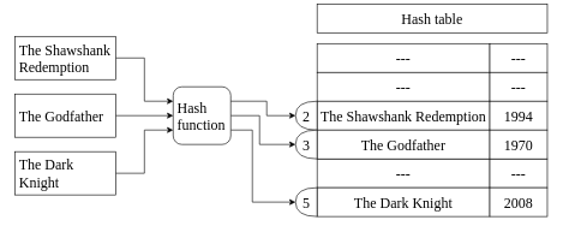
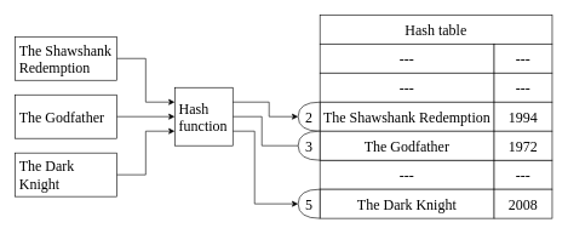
  <mxCell id="0" />
  <mxCell id="1" parent="0" />
- <mxCell id="2" style="edgeStyle=orthogonalEdgeStyle;rounded=0;orthogonalLoop=1;jettySize=auto;html=1;exitX=1;exitY=0.5;exitDx=0;exitDy=0;entryX=1;entryY=0.5;entryDx=0;entryDy=0;entryPerimeter=0;spacing=6;fontFamily=Garamond;fontSize=20;" parent="1" source="4" target="26" edge="1"><mxGeometry relative="1" as="geometry"><mxPoint x="400" y="200" as="targetPoint" /><Array as="points"><mxPoint x="360" y="160" /><mxPoint x="360" y="200" /></Array></mxGeometry></mxCell>
+ <mxCell id="2" style="edgeStyle=orthogonalEdgeStyle;rounded=0;orthogonalLoop=1;jettySize=auto;html=1;exitX=1;exitY=0.5;exitDx=0;exitDy=0;entryX=1;entryY=0.5;entryDx=0;entryDy=0;entryPerimeter=0;spacing=6;fontFamily=Garamond;fontSize=20;endArrow=none;" parent="1" source="4" target="26" edge="1"><mxGeometry relative="1" as="geometry"><mxPoint x="400" y="200" as="targetPoint" /><Array as="points"><mxPoint x="360" y="160" /><mxPoint x="360" y="200" /></Array></mxGeometry></mxCell>
  <mxCell id="3" style="edgeStyle=orthogonalEdgeStyle;rounded=0;orthogonalLoop=1;jettySize=auto;html=1;exitX=1;exitY=0.75;exitDx=0;exitDy=0;entryX=1;entryY=0.5;entryDx=0;entryDy=0;entryPerimeter=0;spacing=6;fontFamily=Garamond;fontSize=20;" parent="1" source="4" target="27" edge="1"><mxGeometry relative="1" as="geometry"><Array as="points"><mxPoint x="350" y="180" /><mxPoint x="350" y="280" /></Array><mxPoint x="400" y="280" as="targetPoint" /></mxGeometry></mxCell>
- <mxCell id="4" value="Hash&lt;br style=&quot;font-size: 20px;&quot;&gt;&lt;div style=&quot;font-size: 20px;&quot;&gt;&lt;span style=&quot;background-color: initial; font-size: 20px;&quot;&gt;function&lt;/span&gt;&lt;/div&gt;" style="html=1;align=left;spacingTop=0;spacingLeft=0;spacingRight=0;spacingBottom=0;spacing=6;fontSize=20;fontFamily=Garamond;rounded=1;" parent="1" vertex="1"><mxGeometry x="240" y="120" width="80" height="80" as="geometry" /></mxCell>
+ <mxCell id="4" value="Hash&lt;br style=&quot;font-size: 20px;&quot;&gt;&lt;div style=&quot;font-size: 20px;&quot;&gt;&lt;span style=&quot;background-color: initial; font-size: 20px;&quot;&gt;function&lt;/span&gt;&lt;/div&gt;" style="rounded=0;html=1;align=left;spacingTop=0;spacingLeft=0;spacingRight=0;spacingBottom=0;spacing=6;fontSize=20;fontFamily=Garamond;" parent="1" vertex="1"><mxGeometry x="240" y="120" width="80" height="80" as="geometry" /></mxCell>
  <mxCell id="5" style="edgeStyle=orthogonalEdgeStyle;rounded=0;orthogonalLoop=1;jettySize=auto;html=1;exitX=1;exitY=0.5;exitDx=0;exitDy=0;entryX=0;entryY=0.25;entryDx=0;entryDy=0;spacing=6;fontFamily=Garamond;fontSize=20;" parent="1" source="6" target="4" edge="1"><mxGeometry relative="1" as="geometry" /></mxCell>
  <mxCell id="6" value="The Shawshank&lt;br style=&quot;font-size: 20px;&quot;&gt;Redemption" style="rounded=0;html=1;fontFamily=Garamond;fontSize=20;spacing=6;align=left;" parent="1" vertex="1"><mxGeometry x="20" y="50" width="140" height="60" as="geometry" /></mxCell>
  <mxCell id="7" style="edgeStyle=orthogonalEdgeStyle;rounded=0;orthogonalLoop=1;jettySize=auto;html=1;exitX=1;exitY=0.5;exitDx=0;exitDy=0;entryX=0;entryY=0.5;entryDx=0;entryDy=0;spacing=6;fontFamily=Garamond;fontSize=20;" parent="1" source="8" target="4" edge="1"><mxGeometry relative="1" as="geometry" /></mxCell>
  <mxCell id="8" value="The Godfather" style="rounded=0;html=1;fontFamily=Garamond;fontSize=20;spacing=6;align=left;" parent="1" vertex="1"><mxGeometry x="20" y="130" width="140" height="60" as="geometry" /></mxCell>
  <mxCell id="9" style="edgeStyle=orthogonalEdgeStyle;rounded=0;orthogonalLoop=1;jettySize=auto;html=1;exitX=1;exitY=0.5;exitDx=0;exitDy=0;entryX=0;entryY=0.75;entryDx=0;entryDy=0;spacing=6;fontFamily=Garamond;fontSize=20;" parent="1" source="10" target="4" edge="1"><mxGeometry relative="1" as="geometry"><mxPoint x="200" y="180" as="targetPoint" /></mxGeometry></mxCell>
  <mxCell id="10" value="The Dark &lt;br style=&quot;font-size: 20px;&quot;&gt;Knight" style="rounded=0;html=1;fontFamily=Garamond;fontSize=20;spacing=6;align=left;" parent="1" vertex="1"><mxGeometry x="20" y="210" width="140" height="60" as="geometry" /></mxCell>
- <mxCell id="11" value="Hash table" style="rounded=0;whiteSpace=wrap;html=1;fontFamily=Garamond;fontSize=20;spacing=6;" parent="1" vertex="1"><mxGeometry x="440" y="5" width="320" height="40" as="geometry" /></mxCell>
+ <mxCell id="11" value="Hash table" style="rounded=0;whiteSpace=wrap;html=1;fontFamily=Garamond;fontSize=20;spacing=6;" parent="1" vertex="1"><mxGeometry x="440" y="20" width="320" height="40" as="geometry" /></mxCell>
  <mxCell id="12" value="---" style="rounded=0;whiteSpace=wrap;html=1;fontFamily=Garamond;fontSize=20;spacing=6;" parent="1" vertex="1"><mxGeometry x="440" y="60" width="240" height="40" as="geometry" /></mxCell>
  <mxCell id="13" value="---" style="rounded=0;whiteSpace=wrap;html=1;fontFamily=Garamond;fontSize=20;spacing=6;" parent="1" vertex="1"><mxGeometry x="680" y="60" width="80" height="40" as="geometry" /></mxCell>
  <mxCell id="14" value="---" style="rounded=0;whiteSpace=wrap;html=1;fontFamily=Garamond;fontSize=20;spacing=6;" parent="1" vertex="1"><mxGeometry x="440" y="100" width="240" height="40" as="geometry" /></mxCell>
  <mxCell id="15" value="---" style="rounded=0;whiteSpace=wrap;html=1;fontFamily=Garamond;fontSize=20;spacing=6;" parent="1" vertex="1"><mxGeometry x="680" y="100" width="80" height="40" as="geometry" /></mxCell>
  <mxCell id="16" value="The Shawshank Redemption" style="rounded=0;whiteSpace=wrap;html=1;fontFamily=Garamond;fontSize=20;spacing=6;" parent="1" vertex="1"><mxGeometry x="440" y="140" width="240" height="40" as="geometry" /></mxCell>
  <mxCell id="17" value="1994" style="rounded=0;whiteSpace=wrap;html=1;fontFamily=Garamond;fontSize=20;spacing=6;" parent="1" vertex="1"><mxGeometry x="680" y="140" width="80" height="40" as="geometry" /></mxCell>
  <mxCell id="18" value="---" style="rounded=0;whiteSpace=wrap;html=1;fontFamily=Garamond;fontSize=20;spacing=6;" parent="1" vertex="1"><mxGeometry x="440" y="220" width="240" height="40" as="geometry" /></mxCell>
  <mxCell id="19" value="---" style="rounded=0;whiteSpace=wrap;html=1;fontFamily=Garamond;fontSize=20;spacing=6;" parent="1" vertex="1"><mxGeometry x="680" y="220" width="80" height="40" as="geometry" /></mxCell>
  <mxCell id="20" value="The Dark Knight" style="rounded=0;whiteSpace=wrap;html=1;fontFamily=Garamond;fontSize=20;spacing=6;" parent="1" vertex="1"><mxGeometry x="440" y="260" width="240" height="40" as="geometry" /></mxCell>
  <mxCell id="21" value="2008" style="rounded=0;whiteSpace=wrap;html=1;fontFamily=Garamond;fontSize=20;spacing=6;" parent="1" vertex="1"><mxGeometry x="680" y="260" width="80" height="40" as="geometry" /></mxCell>
  <mxCell id="22" value="The Godfather" style="rounded=0;whiteSpace=wrap;html=1;fontFamily=Garamond;fontSize=20;spacing=6;" parent="1" vertex="1"><mxGeometry x="440" y="180" width="240" height="40" as="geometry" /></mxCell>
- <mxCell id="23" value="1970" style="rounded=0;whiteSpace=wrap;html=1;fontFamily=Garamond;fontSize=20;spacing=6;" parent="1" vertex="1"><mxGeometry x="680" y="180" width="80" height="40" as="geometry" /></mxCell>
+ <mxCell id="23" value="1972" style="rounded=0;whiteSpace=wrap;html=1;fontFamily=Garamond;fontSize=20;spacing=6;" parent="1" vertex="1"><mxGeometry x="680" y="180" width="80" height="40" as="geometry" /></mxCell>
  <mxCell id="24" value="2" style="shape=or;whiteSpace=wrap;html=1;direction=west;fontSize=20;fontFamily=Garamond;spacing=6;" parent="1" vertex="1"><mxGeometry x="410" y="140" width="30" height="40" as="geometry" /></mxCell>
  <mxCell id="25" style="edgeStyle=orthogonalEdgeStyle;rounded=0;orthogonalLoop=1;jettySize=auto;html=1;exitX=1;exitY=0.25;exitDx=0;exitDy=0;entryX=1;entryY=0.5;entryDx=0;entryDy=0;entryPerimeter=0;spacing=6;fontFamily=Garamond;fontSize=20;" parent="1" source="4" target="24" edge="1"><mxGeometry relative="1" as="geometry"><Array as="points"><mxPoint x="370" y="140" /><mxPoint x="370" y="160" /></Array></mxGeometry></mxCell>
  <mxCell id="26" value="3" style="shape=or;whiteSpace=wrap;html=1;direction=west;fontSize=20;fontFamily=Garamond;spacing=6;" parent="1" vertex="1"><mxGeometry x="410" y="180" width="30" height="40" as="geometry" /></mxCell>
  <mxCell id="27" value="5" style="shape=or;whiteSpace=wrap;html=1;direction=west;fontSize=20;fontFamily=Garamond;spacing=6;" parent="1" vertex="1"><mxGeometry x="410" y="260" width="30" height="40" as="geometry" /></mxCell>
